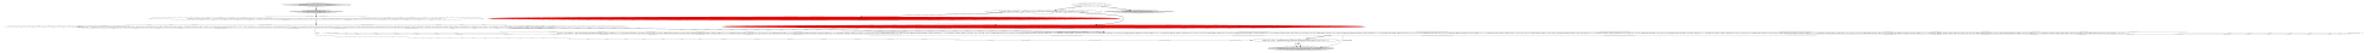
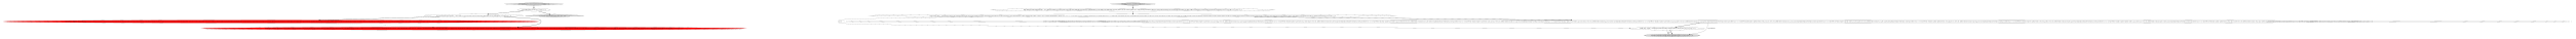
  digraph {
    fontname="Playfair Display"
    node [fillcolor=white fontname="Playfair Display" shape=ellipse style=filled]
    edge [fontname="Playfair Display" style=bold]
    n1 [fillcolor=lightgray label="testGroupByTimeExtractionNamedUnderUnderTime['0', '1', '0']" shape=diamond]
    n2 [label="expectedException.expect()@@@3@@@['1', '1', '0']"]
    n3 [label="expectedException.expectMessage(\"'__time' cannot be used as an output name for dimensions, aggregators, or post-aggregators.\")@@@4@@@['1', '1', '0']"]
    n4 [fillcolor=lightgray label="testGroupByTimeExtractionNamedUnderUnderTime['1', '0', '0']" shape=diamond]
    n5 [label="Iterable<Row> results = GroupByQueryRunnerTestHelper.runQuery(factory,runner,query)@@@27@@@['0', '0', '1']"]
    n6 [fillcolor=lightgray label="TestHelper.assertExpectedObjects(expectedResults,results,\"\")@@@28@@@['0', '0', '1']"]
    n7 [fillcolor=red label="GroupByQuery.builder().setDataSource(QueryRunnerTestHelper.dataSource).setQuerySegmentSpec(QueryRunnerTestHelper.fullOnInterval).setDimensions(new DefaultDimensionSpec(\"market\",\"market\"),new ExtractionDimensionSpec(Column.TIME_COLUMN_NAME,Column.TIME_COLUMN_NAME,new TimeFormatExtractionFn(\"EEEE\",null,null,null,false))).setAggregatorSpecs(QueryRunnerTestHelper.rowsCount,QueryRunnerTestHelper.indexDoubleSum).setPostAggregatorSpecs(Collections.singletonList(QueryRunnerTestHelper.addRowsIndexConstant)).setGranularity(QueryRunnerTestHelper.allGran).setDimFilter(new OrDimFilter(Arrays.asList(new SelectorDimFilter(\"market\",\"spot\",null),new SelectorDimFilter(\"market\",\"upfront\",null)))).setLimitSpec(new DefaultLimitSpec(ImmutableList.of(),1)).build()@@@5@@@['1', '0', '0']"]
    n8 [fillcolor=red label="GroupByQuery.builder().setDataSource(QueryRunnerTestHelper.dataSource).setQuerySegmentSpec(QueryRunnerTestHelper.fullOnInterval).setDimensions(new DefaultDimensionSpec(\"market\",\"market\"),new ExtractionDimensionSpec(ColumnHolder.TIME_COLUMN_NAME,ColumnHolder.TIME_COLUMN_NAME,new TimeFormatExtractionFn(\"EEEE\",null,null,null,false))).setAggregatorSpecs(QueryRunnerTestHelper.rowsCount,QueryRunnerTestHelper.indexDoubleSum).setPostAggregatorSpecs(Collections.singletonList(QueryRunnerTestHelper.addRowsIndexConstant)).setGranularity(QueryRunnerTestHelper.allGran).setDimFilter(new OrDimFilter(Arrays.asList(new SelectorDimFilter(\"market\",\"spot\",null),new SelectorDimFilter(\"market\",\"upfront\",null)))).setLimitSpec(new DefaultLimitSpec(ImmutableList.of(),1)).build()@@@5@@@['0', '1', '0']"]
    n9 [label="GroupByQuery query = GroupByQuery.builder().setDataSource(QueryRunnerTestHelper.dataSource).setQuerySegmentSpec(QueryRunnerTestHelper.fullOnInterval).setDimensions(new DefaultDimensionSpec(\"market\",\"market\"),new ExtractionDimensionSpec(Column.TIME_COLUMN_NAME,\"dayOfWeek\",new CascadeExtractionFn(new ExtractionFn((((edu.fdu.CPPDG.tinypdg.pe.ExpressionInfo@a55dfc))).setAggregatorSpecs(QueryRunnerTestHelper.rowsCount,QueryRunnerTestHelper.indexDoubleSum).setPostAggregatorSpecs(Collections.singletonList(QueryRunnerTestHelper.addRowsIndexConstant)).setGranularity(QueryRunnerTestHelper.allGran).setDimFilter(new OrDimFilter(Arrays.asList(new SelectorDimFilter(\"market\",\"spot\",null),new SelectorDimFilter(\"market\",\"upfront\",null)))).build()@@@23@@@['0', '0', '1']"]
    n10 [label="List<Row> expectedResults = Arrays.asList(GroupByQueryRunnerTestHelper.createExpectedRow(\"1970-01-01\",\"dayOfWeek\",null,\"market\",\"spot\",\"index\",14271.368591308594,\"rows\",126L,\"addRowsIndexConstant\",14398.368591308594),GroupByQueryRunnerTestHelper.createExpectedRow(\"1970-01-01\",\"dayOfWeek\",\"Friday\",\"market\",\"spot\",\"index\",13219.574157714844,\"rows\",117L,\"addRowsIndexConstant\",13337.574157714844),GroupByQueryRunnerTestHelper.createExpectedRow(\"1970-01-01\",\"dayOfWeek\",\"Monday\",\"market\",\"spot\",\"index\",13557.738830566406,\"rows\",117L,\"addRowsIndexConstant\",13675.738830566406),GroupByQueryRunnerTestHelper.createExpectedRow(\"1970-01-01\",\"dayOfWeek\",\"Saturday\",\"market\",\"spot\",\"index\",13493.751281738281,\"rows\",117L,\"addRowsIndexConstant\",13611.751281738281),GroupByQueryRunnerTestHelper.createExpectedRow(\"1970-01-01\",\"dayOfWeek\",\"Sunday\",\"market\",\"spot\",\"index\",13585.541015625,\"rows\",117L,\"addRowsIndexConstant\",13703.541015625),GroupByQueryRunnerTestHelper.createExpectedRow(\"1970-01-01\",\"dayOfWeek\",\"Thursday\",\"market\",\"spot\",\"index\",14279.127197265625,\"rows\",126L,\"addRowsIndexConstant\",14406.127197265625),GroupByQueryRunnerTestHelper.createExpectedRow(\"1970-01-01\",\"dayOfWeek\",\"Tuesday\",\"market\",\"spot\",\"index\",13199.471435546875,\"rows\",117L,\"addRowsIndexConstant\",13317.471435546875),GroupByQueryRunnerTestHelper.createExpectedRow(\"1970-01-01\",\"dayOfWeek\",null,\"market\",\"upfront\",\"index\",28985.5751953125,\"rows\",28L,\"addRowsIndexConstant\",29014.5751953125),GroupByQueryRunnerTestHelper.createExpectedRow(\"1970-01-01\",\"dayOfWeek\",\"Friday\",\"market\",\"upfront\",\"index\",27297.8623046875,\"rows\",26L,\"addRowsIndexConstant\",27324.8623046875),GroupByQueryRunnerTestHelper.createExpectedRow(\"1970-01-01\",\"dayOfWeek\",\"Monday\",\"market\",\"upfront\",\"index\",27619.58447265625,\"rows\",26L,\"addRowsIndexConstant\",27646.58447265625),GroupByQueryRunnerTestHelper.createExpectedRow(\"1970-01-01\",\"dayOfWeek\",\"Saturday\",\"market\",\"upfront\",\"index\",27820.83154296875,\"rows\",26L,\"addRowsIndexConstant\",27847.83154296875),GroupByQueryRunnerTestHelper.createExpectedRow(\"1970-01-01\",\"dayOfWeek\",\"Sunday\",\"market\",\"upfront\",\"index\",24791.223876953125,\"rows\",26L,\"addRowsIndexConstant\",24818.223876953125),GroupByQueryRunnerTestHelper.createExpectedRow(\"1970-01-01\",\"dayOfWeek\",\"Thursday\",\"market\",\"upfront\",\"index\",28562.748901367188,\"rows\",28L,\"addRowsIndexConstant\",28591.748901367188),GroupByQueryRunnerTestHelper.createExpectedRow(\"1970-01-01\",\"dayOfWeek\",\"Tuesday\",\"market\",\"upfront\",\"index\",26968.280639648438,\"rows\",26L,\"addRowsIndexConstant\",26995.280639648438))@@@26@@@['0', '0', '1']"]
    n11 [fillcolor=lightgray label="testGroupByTimeExtractionWithNulls['0', '0', '1']" shape=diamond]
    n12 [label="final DimExtractionFn nullWednesdays = new DimExtractionFn(){@Override public String apply(String dimValue){if (\"Wednesday\".equals(dimValue)) {return null}{return dimValue}}@Override public byte(( getCacheKey(){throw new UnsupportedOperationException()}@Override public boolean preservesOrdering(){return false}@Override public ExtractionType getExtractionType(){return ExtractionType.MANY_TO_ONE}}@@@3@@@['0', '0', '1']"]
-   n1 -> n11
+   n1 -> n2
    n2 -> n3
    n2 -> n4
    n3 -> n7
    n3 -> n8
    n5 -> n6 [label=results style=solid]
    n5 -> n6
    n7 -> n8 [label=0 style=dashed]
    n9 -> n5 [label=query style=solid]
    n9 -> n10
    n10 -> n5
    n10 -> n6 [label=expectedResults style=solid]
    n11 -> n12
    n12 -> n9
  }
